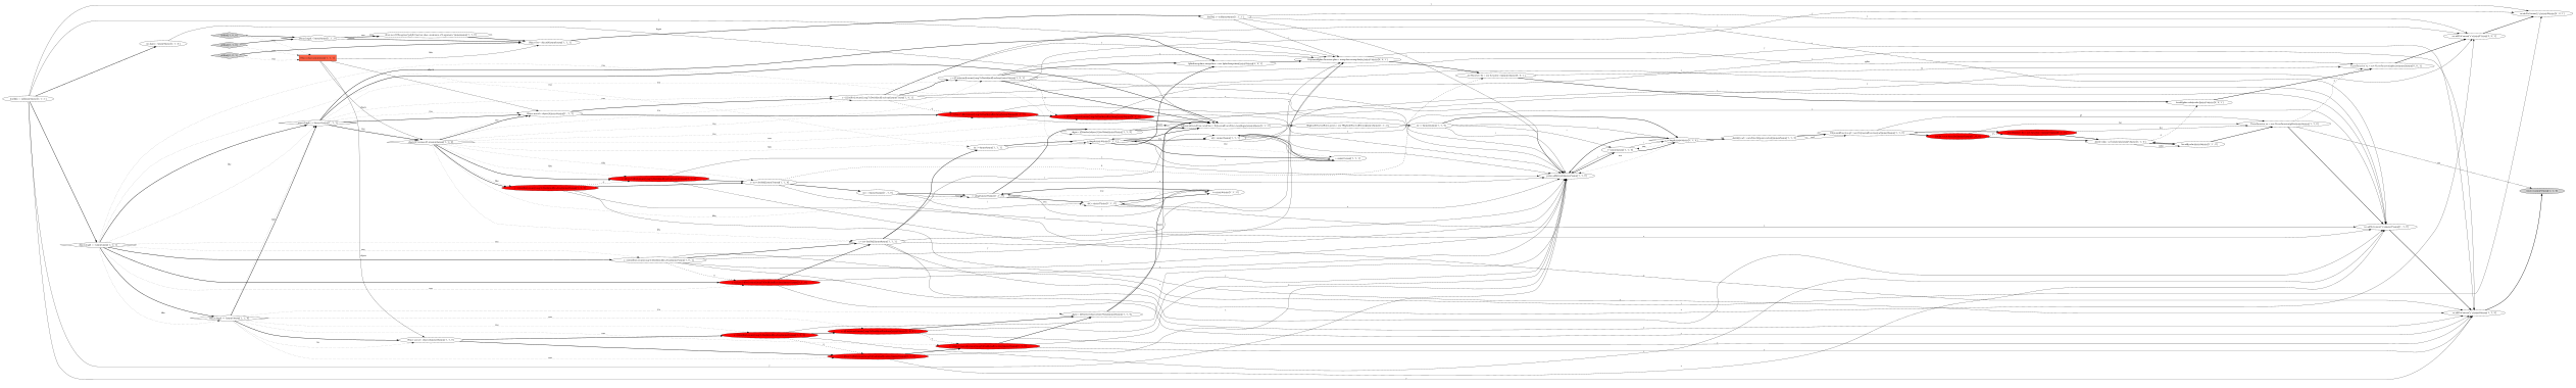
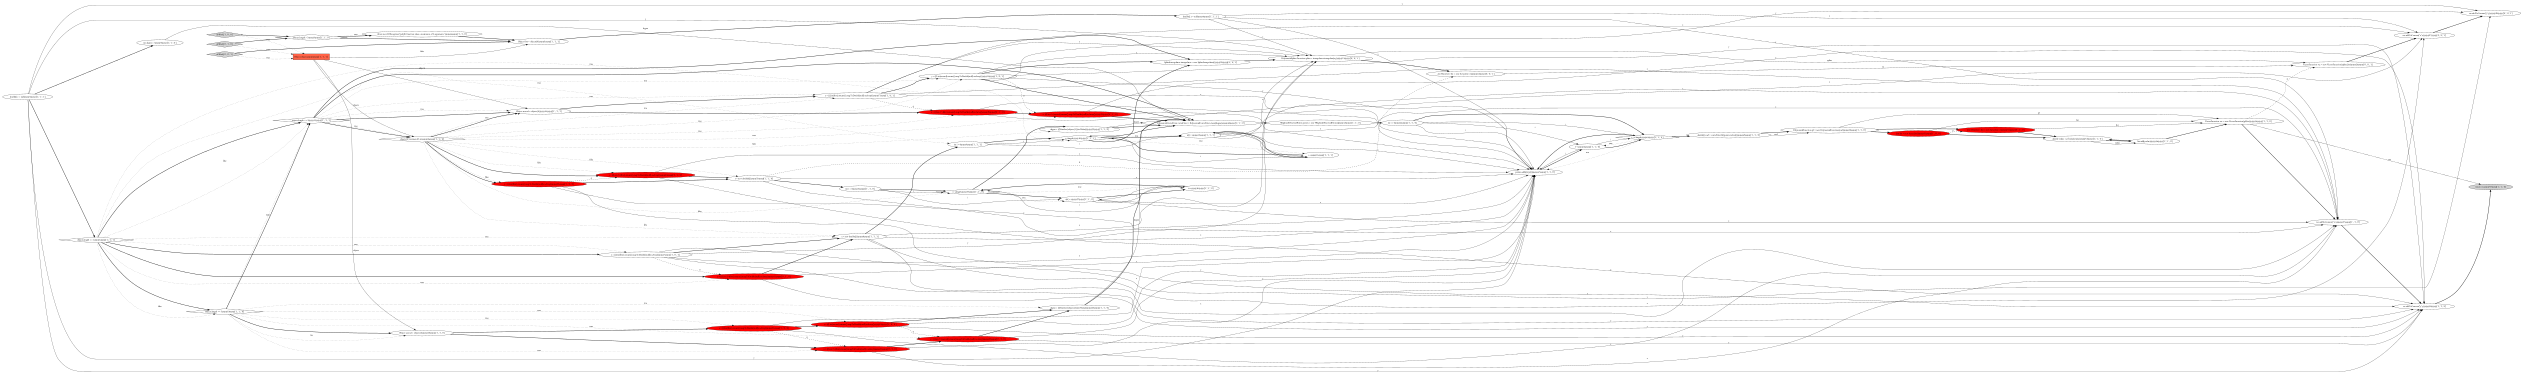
  digraph {
    fontname="EB Garamond"
    rankdir=LR
    node [fillcolor=white fontname="EB Garamond" shape=ellipse style=filled]
    edge [fontname="EB Garamond" style=solid]
    n1 [label="List<Number> list = new ArrayList<>()@@@22@@@['0', '0', '1']"]
    n2 [label="VectorFunction vec = new VectorFunction(spline,list)@@@26@@@['0', '0', '1']"]
-   n3 [label="list.add(spline.value(xvalue))@@@24@@@['0', '0', '1']"]
    n4 [label="vec.addToContext(\"x\",x)@@@27@@@['0', '0', '1']"]
    n5 [label="PolynomialCurveFitter curveFitter = PolynomialCurveFitter.create(degree)@@@42@@@['1', '1', '0']"]
    n6 [label="WeightedObservedPoints points = new WeightedObservedPoints()@@@43@@@['1', '1', '0']"]
    n7 [label="int i = 0@@@44@@@['1', '1', '0']"]
    n8 [label="objects.length == 3@@@19@@@['1', '1', '0']" shape=diamond]
    n9 [fillcolor=red label="y = ((List<?>)second).stream().mapToDouble(null).toArray()@@@22@@@['0', '1', '0']"]
    n10 [label="Object second = objects(1(@@@20@@@['1', '1', '0']"]
    n11 [label="objects.length == 2@@@15@@@['1', '1', '1']" shape=diamond]
    n12 [label="degree = ((Number)objects(2().intValue()@@@23@@@['1', '1', '0']"]
    n13 [fillcolor=red label="x = ((List)first).stream().mapToDouble(null).toArray()@@@21@@@['1', '0', '0']"]
    n14 [fillcolor=red label="y = ((List)second).stream().mapToDouble(null).toArray()@@@22@@@['1', '0', '0']"]
    n15 [fillcolor=red label="x = ((List<?>)first).stream().mapToDouble(null).toArray()@@@21@@@['0', '1', '0']"]
    n16 [label="points.add(x(i(,y(i()@@@47@@@['1', '1', '0']"]
    n17 [label="vec.addToContext(\"y\",y)@@@58@@@['1', '1', '0']"]
    n18 [label="Object second = objects(1(@@@16@@@['1', '1', '1']"]
    n19 [label="objects(1( instanceof List@@@26@@@['1', '1', '0']" shape=diamond]
    n20 [label="SplineInterpolator interpolator = new SplineInterpolator()@@@20@@@['0', '0', '1']"]
    n21 [label="x = ((List)first).stream().mapToDouble(null).toArray()@@@17@@@['1', '0', '1']"]
    n22 [label="y = ((List)second).stream().mapToDouble(null).toArray()@@@18@@@['1', '0', '1']"]
    n23 [label="vec.addToContext(\"x\",x)@@@57@@@['1', '1', '0']"]
    n24 [label="int i = 0@@@9@@@['1', '1', '1']"]
    n25 [label="i < y.length@@@10@@@['1', '1', '1']" shape=diamond]
    n26 [label="x(i( = i@@@12@@@['1', '1', '1']"]
    n27 [label="i++@@@11@@@['1', '1', '1']"]
    n28 [label="PolynomialSplineFunction spline = interpolator.interpolate(x,y)@@@21@@@['0', '0', '1']"]
    n29 [label="list.add(yvalue)@@@54@@@['1', '1', '0']"]
    n30 [label="double yvalue = pf.value(xvalue)@@@53@@@['1', '1', '0']"]
    n31 [label="VectorFunction vec = new VectorFunction(pf,list)@@@56@@@['1', '1', '0']"]
    n32 [fillcolor=lightgray label="return vec@@@59@@@['1', '1', '0']"]
    n33 [label="i++@@@46@@@['1', '1', '0']"]
    n34 [fillcolor=tomato label="Object objects@@@2@@@['1', '1', '1']" shape=box]
    n35 [label="Object first = objects(0(@@@3@@@['1', '1', '1']"]
    n36 [label="double(( x = null@@@4@@@['1', '1', '1']"]
    n37 [fillcolor=red label="x = ((List<?>)first).stream().mapToDouble(null).toArray()@@@28@@@['0', '1', '0']"]
    n38 [label="x = new double((((@@@8@@@['1', '1', '1']"]
    n39 [fillcolor=red label="y = ((List<?>)second).stream().mapToDouble(null).toArray()@@@29@@@['0', '1', '0']"]
    n40 [label="i < y.length@@@35@@@['1', '1', '0']" shape=diamond]
    n41 [label="degree = ((Number)objects(1().intValue()@@@39@@@['1', '1', '0']"]
    n42 [label="x = new double((((@@@33@@@['1', '1', '0']"]
    n43 [fillcolor=red label="y = ((List<?>)first).stream().mapToDouble(null).toArray()@@@32@@@['0', '1', '0']"]
    n44 [fillcolor=red label="y = ((List)first).stream().mapToDouble(null).toArray()@@@32@@@['1', '0', '0']"]
    n45 [label="double(( coef = curveFitter.fit(points.toList())@@@49@@@['1', '1', '0']"]
    n46 [label="PolynomialFunction pf = new PolynomialFunction(coef)@@@50@@@['1', '1', '0']"]
    n47 [fillcolor=red label="List list = new ArrayList()@@@51@@@['1', '0', '0']"]
    n48 [fillcolor=red label="List<Number> list = new ArrayList<>()@@@51@@@['0', '1', '0']"]
    n49 [label="vec.addToContext(\"y\",y)@@@28@@@['0', '0', '1']"]
    n50 [fillcolor=red label="y = ((List<?>)first).stream().mapToDouble(null).toArray()@@@11@@@['0', '1', '0']"]
    n51 [label="int i = 0@@@34@@@['1', '1', '0']"]
    n52 [label="x(i( = i@@@37@@@['1', '1', '0']"]
    n53 [label="i++@@@36@@@['1', '1', '0']"]
    n54 [label="i < x.length@@@45@@@['1', '1', '0']" shape=diamond]
    n55 [label="double(( y = null@@@5@@@['1', '1', '1']"]
    n56 [label="objects.length == 1@@@6@@@['1', '1', '1']" shape=diamond]
    n57 [label="int degree = 3@@@9@@@['1', '1', '0']"]
    n58 [label="y = ((List)first).stream().mapToDouble(null).toArray()@@@7@@@['1', '0', '1']"]
    n59 [fillcolor=lightgray label="doWork['0', '0', '1']" shape=diamond]
    n60 [label="throw new IOException(\"polyfit function takes a maximum of 3 arguments.\")@@@4@@@['1', '1', '0']"]
    n61 [fillcolor=lightgray label="doWork['0', '1', '0']" shape=diamond]
    n62 [label="objects.length > 3@@@3@@@['1', '1', '0']" shape=diamond]
    n63 [fillcolor=lightgray label="doWork['1', '0', '0']" shape=diamond]
    n1 -> n2 [label=list]
-   n1 -> n3 [style=bold]
    n2 -> n4 [style=bold]
-   n3 -> n2 [style=bold]
    n4 -> n49 [style=bold]
    n5 -> n6 [style=bold]
    n6 -> n7 [style=bold]
    n7 -> n16 [label=i]
    n7 -> n33 [label=i]
    n7 -> n54 [style=bold]
    n7 -> n54 [label=i]
    n8 -> n9 [label=true style=dotted]
    n8 -> n10 [label=true style=dotted]
    n8 -> n10 [style=bold]
    n8 -> n11 [label=false style=dotted]
    n8 -> n11 [style=bold]
    n8 -> n12 [label=true style=dotted]
    n8 -> n13 [label=true style=dotted]
    n8 -> n14 [label=true style=dotted]
    n8 -> n15 [label=true style=dotted]
    n9 -> n12 [style=bold]
    n9 -> n16 [label=y]
    n9 -> n17 [label=y]
    n10 -> n13 [style=bold]
    n10 -> n15 [style=bold]
    n11 -> n5 [style=bold]
    n11 -> n18 [style=bold]
    n11 -> n18 [label=true style=dotted]
    n11 -> n19 [style=bold]
    n11 -> n19 [label=true style=dotted]
    n11 -> n20 [style=bold]
    n11 -> n21 [label=true style=dotted]
    n11 -> n22 [label=true style=dotted]
    n12 -> n5 [style=bold]
    n12 -> n5 [label=degree]
    n13 -> n14 [style=bold]
    n13 -> n15 [label=0 style=dashed]
    n13 -> n16 [label=x]
    n13 -> n23 [label=x]
    n14 -> n9 [label=0 style=dashed]
    n14 -> n12 [style=bold]
    n14 -> n16 [label=y]
    n14 -> n17 [label=y]
    n15 -> n9 [style=bold]
    n15 -> n16 [label=x]
    n15 -> n23 [label=x]
    n16 -> n33 [style=bold]
    n17 -> n32 [style=bold]
    n18 -> n21 [style=bold]
    n18 -> n37 [style=bold]
    n19 -> n18 [label=true style=dotted]
    n19 -> n18 [style=bold]
    n19 -> n21 [label=true style=dotted]
    n19 -> n22 [label=true style=dotted]
    n19 -> n37 [label=true style=dotted]
    n19 -> n38 [label=false style=dotted]
    n19 -> n39 [label=true style=dotted]
    n19 -> n40 [label=false style=dotted]
    n19 -> n41 [label=false style=dotted]
    n19 -> n42 [label=false style=dotted]
    n19 -> n43 [style=bold]
    n19 -> n43 [label=false style=dotted]
    n19 -> n44 [label=false style=dotted]
    n19 -> n44 [style=bold]
    n20 -> n28 [style=bold]
    n21 -> n4 [label=x]
    n21 -> n16 [label=x]
    n21 -> n22 [style=bold]
    n21 -> n23 [label=x]
    n21 -> n28 [label=x]
    n21 -> n37 [label=0 style=dashed]
    n22 -> n5 [style=bold]
    n22 -> n16 [label=y]
    n22 -> n17 [label=y]
    n22 -> n20 [style=bold]
    n22 -> n28 [label=y]
    n22 -> n39 [label=0 style=dashed]
    n22 -> n49 [label=y]
    n23 -> n17 [style=bold]
    n24 -> n25 [style=bold]
    n24 -> n25 [label=i]
-   n38 -> n26 [label=i]
+   n24 -> n26 [label=i]
    n25 -> n5 [style=bold]
    n25 -> n20 [style=bold]
    n25 -> n26 [label=true style=dotted]
    n25 -> n26 [style=bold]
    n25 -> n27 [label=true style=dotted]
    n26 -> n4 [label=x]
    n26 -> n16 [label=x]
    n26 -> n23 [label=x]
    n26 -> n27 [style=bold]
    n26 -> n27 [label=i]
    n26 -> n28 [label=x]
    n27 -> n25 [style=bold]
    n27 -> n25 [label=i]
    n27 -> n26 [label=i]
    n28 -> n1 [style=bold]
    n28 -> n2 [label=spline]
    n29 -> n30 [style=bold]
    n29 -> n31 [style=bold]
-   n30 -> n3 [label=0 style=dashed]
    n30 -> n29 [style=bold]
    n30 -> n29 [label=yvalue]
    n31 -> n2 [label=0 style=dashed]
    n31 -> n23 [style=bold]
    n31 -> n32 [label=vec]
    n33 -> n16 [label=i]
    n33 -> n54 [style=bold]
    n33 -> n54 [label=i]
    n34 -> n10 [label=objects]
    n34 -> n18 [label=objects]
    n34 -> n19 [label=objects]
    n34 -> n35 [label=false]
    n35 -> n36 [style=bold]
    n36 -> n4 [label=x]
    n36 -> n16 [label=x]
    n36 -> n23 [label=x]
    n36 -> n28 [label=x]
    n37 -> n16 [label=x]
    n37 -> n23 [label=x]
    n37 -> n39 [style=bold]
    n38 -> n4 [label=x]
    n38 -> n16 [label=x]
    n38 -> n23 [label=x]
    n38 -> n24 [style=bold]
    n38 -> n28 [label=x]
    n39 -> n5 [style=bold]
    n39 -> n16 [label=y]
    n39 -> n17 [label=y]
    n40 -> n41 [style=bold]
    n40 -> n52 [style=bold]
    n40 -> n52 [label=true style=dotted]
    n40 -> n53 [label=true style=dotted]
    n41 -> n5 [label=degree]
    n41 -> n5 [style=bold]
    n42 -> n1 [label=0 style=dashed]
    n42 -> n16 [label=x]
    n42 -> n23 [label=x]
    n42 -> n51 [style=bold]
    n43 -> n16 [label=y]
    n43 -> n17 [label=y]
    n43 -> n42 [style=bold]
    n44 -> n16 [label=y]
    n44 -> n17 [label=y]
    n44 -> n42 [style=bold]
    n44 -> n43 [label=0 style=dashed]
    n45 -> n46 [style=bold]
    n45 -> n46 [label=coef]
    n46 -> n31 [label=pf]
    n46 -> n47 [style=bold]
    n46 -> n48 [style=bold]
    n47 -> n30 [style=bold]
    n47 -> n31 [label=list]
    n47 -> n48 [label=0 style=dashed]
    n48 -> n30 [style=bold]
    n48 -> n31 [label=list]
    n50 -> n16 [label=y]
    n50 -> n17 [label=y]
    n50 -> n38 [style=bold]
    n51 -> n40 [label=i]
    n51 -> n40 [style=bold]
    n51 -> n52 [label=i]
    n52 -> n16 [label=x]
    n52 -> n23 [label=x]
    n52 -> n53 [style=bold]
    n52 -> n53 [label=i]
    n53 -> n40 [label=i]
    n53 -> n40 [style=bold]
    n53 -> n52 [label=i]
    n54 -> n16 [label=true style=dotted]
    n54 -> n16 [style=bold]
    n54 -> n33 [label=true style=dotted]
    n54 -> n45 [style=bold]
    n55 -> n16 [label=y]
    n55 -> n17 [label=y]
    n55 -> n28 [label=y]
    n55 -> n49 [label=y]
    n55 -> n56 [style=bold]
    n55 -> n57 [style=bold]
    n56 -> n8 [style=bold]
    n56 -> n8 [label=false style=dotted]
    n56 -> n11 [style=bold]
    n56 -> n11 [label=false style=dotted]
    n56 -> n24 [label=true style=dotted]
    n56 -> n25 [label=true style=dotted]
    n56 -> n38 [label=true style=dotted]
    n56 -> n50 [style=bold]
    n56 -> n50 [label=true style=dotted]
    n56 -> n58 [style=bold]
    n56 -> n58 [label=true style=dotted]
    n57 -> n5 [label=degree]
    n58 -> n16 [label=y]
    n58 -> n17 [label=y]
    n58 -> n28 [label=y]
    n58 -> n38 [style=bold]
    n58 -> n49 [label=y]
    n58 -> n50 [label=0 style=dashed]
    n59 -> n34 [label=true style=dotted]
    n59 -> n35 [style=bold]
    n60 -> n35 [style=bold]
    n61 -> n34 [label=true style=dotted]
    n61 -> n62 [style=bold]
    n62 -> n35 [style=bold]
    n62 -> n60 [label=true style=dotted]
    n62 -> n60 [style=bold]
    n63 -> n34 [label=true style=dotted]
    n63 -> n62 [style=bold]
  }
